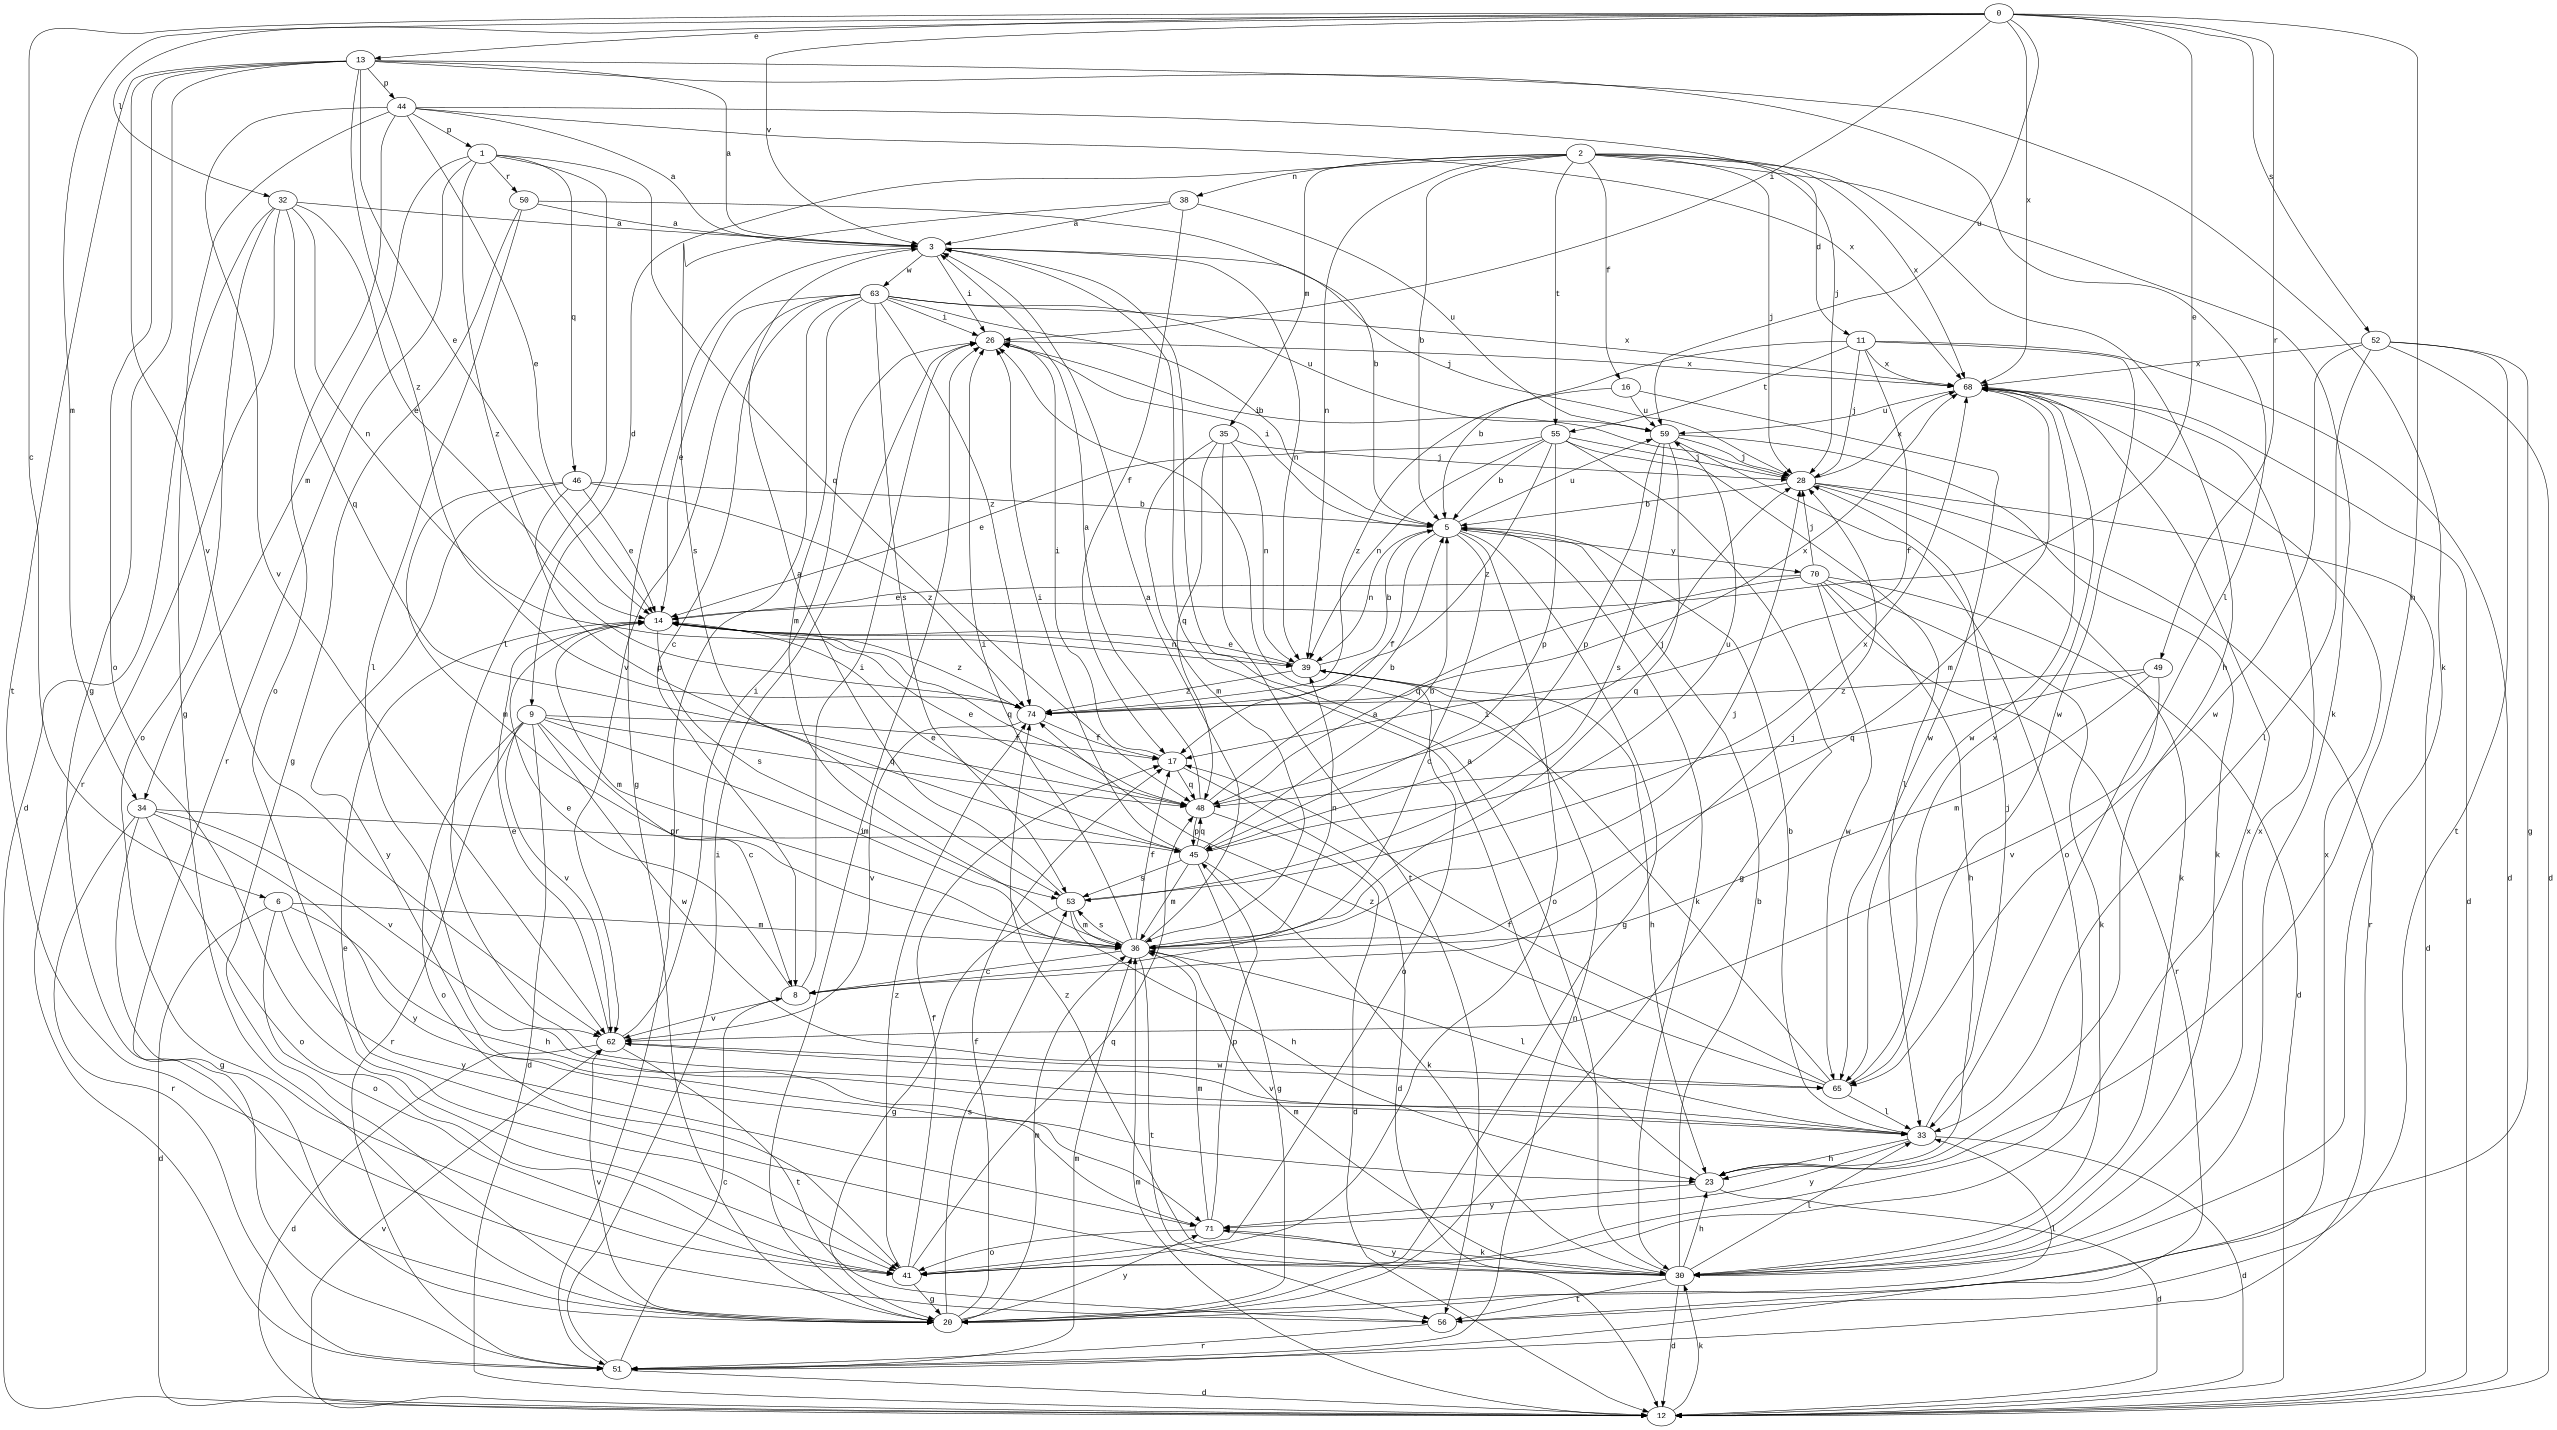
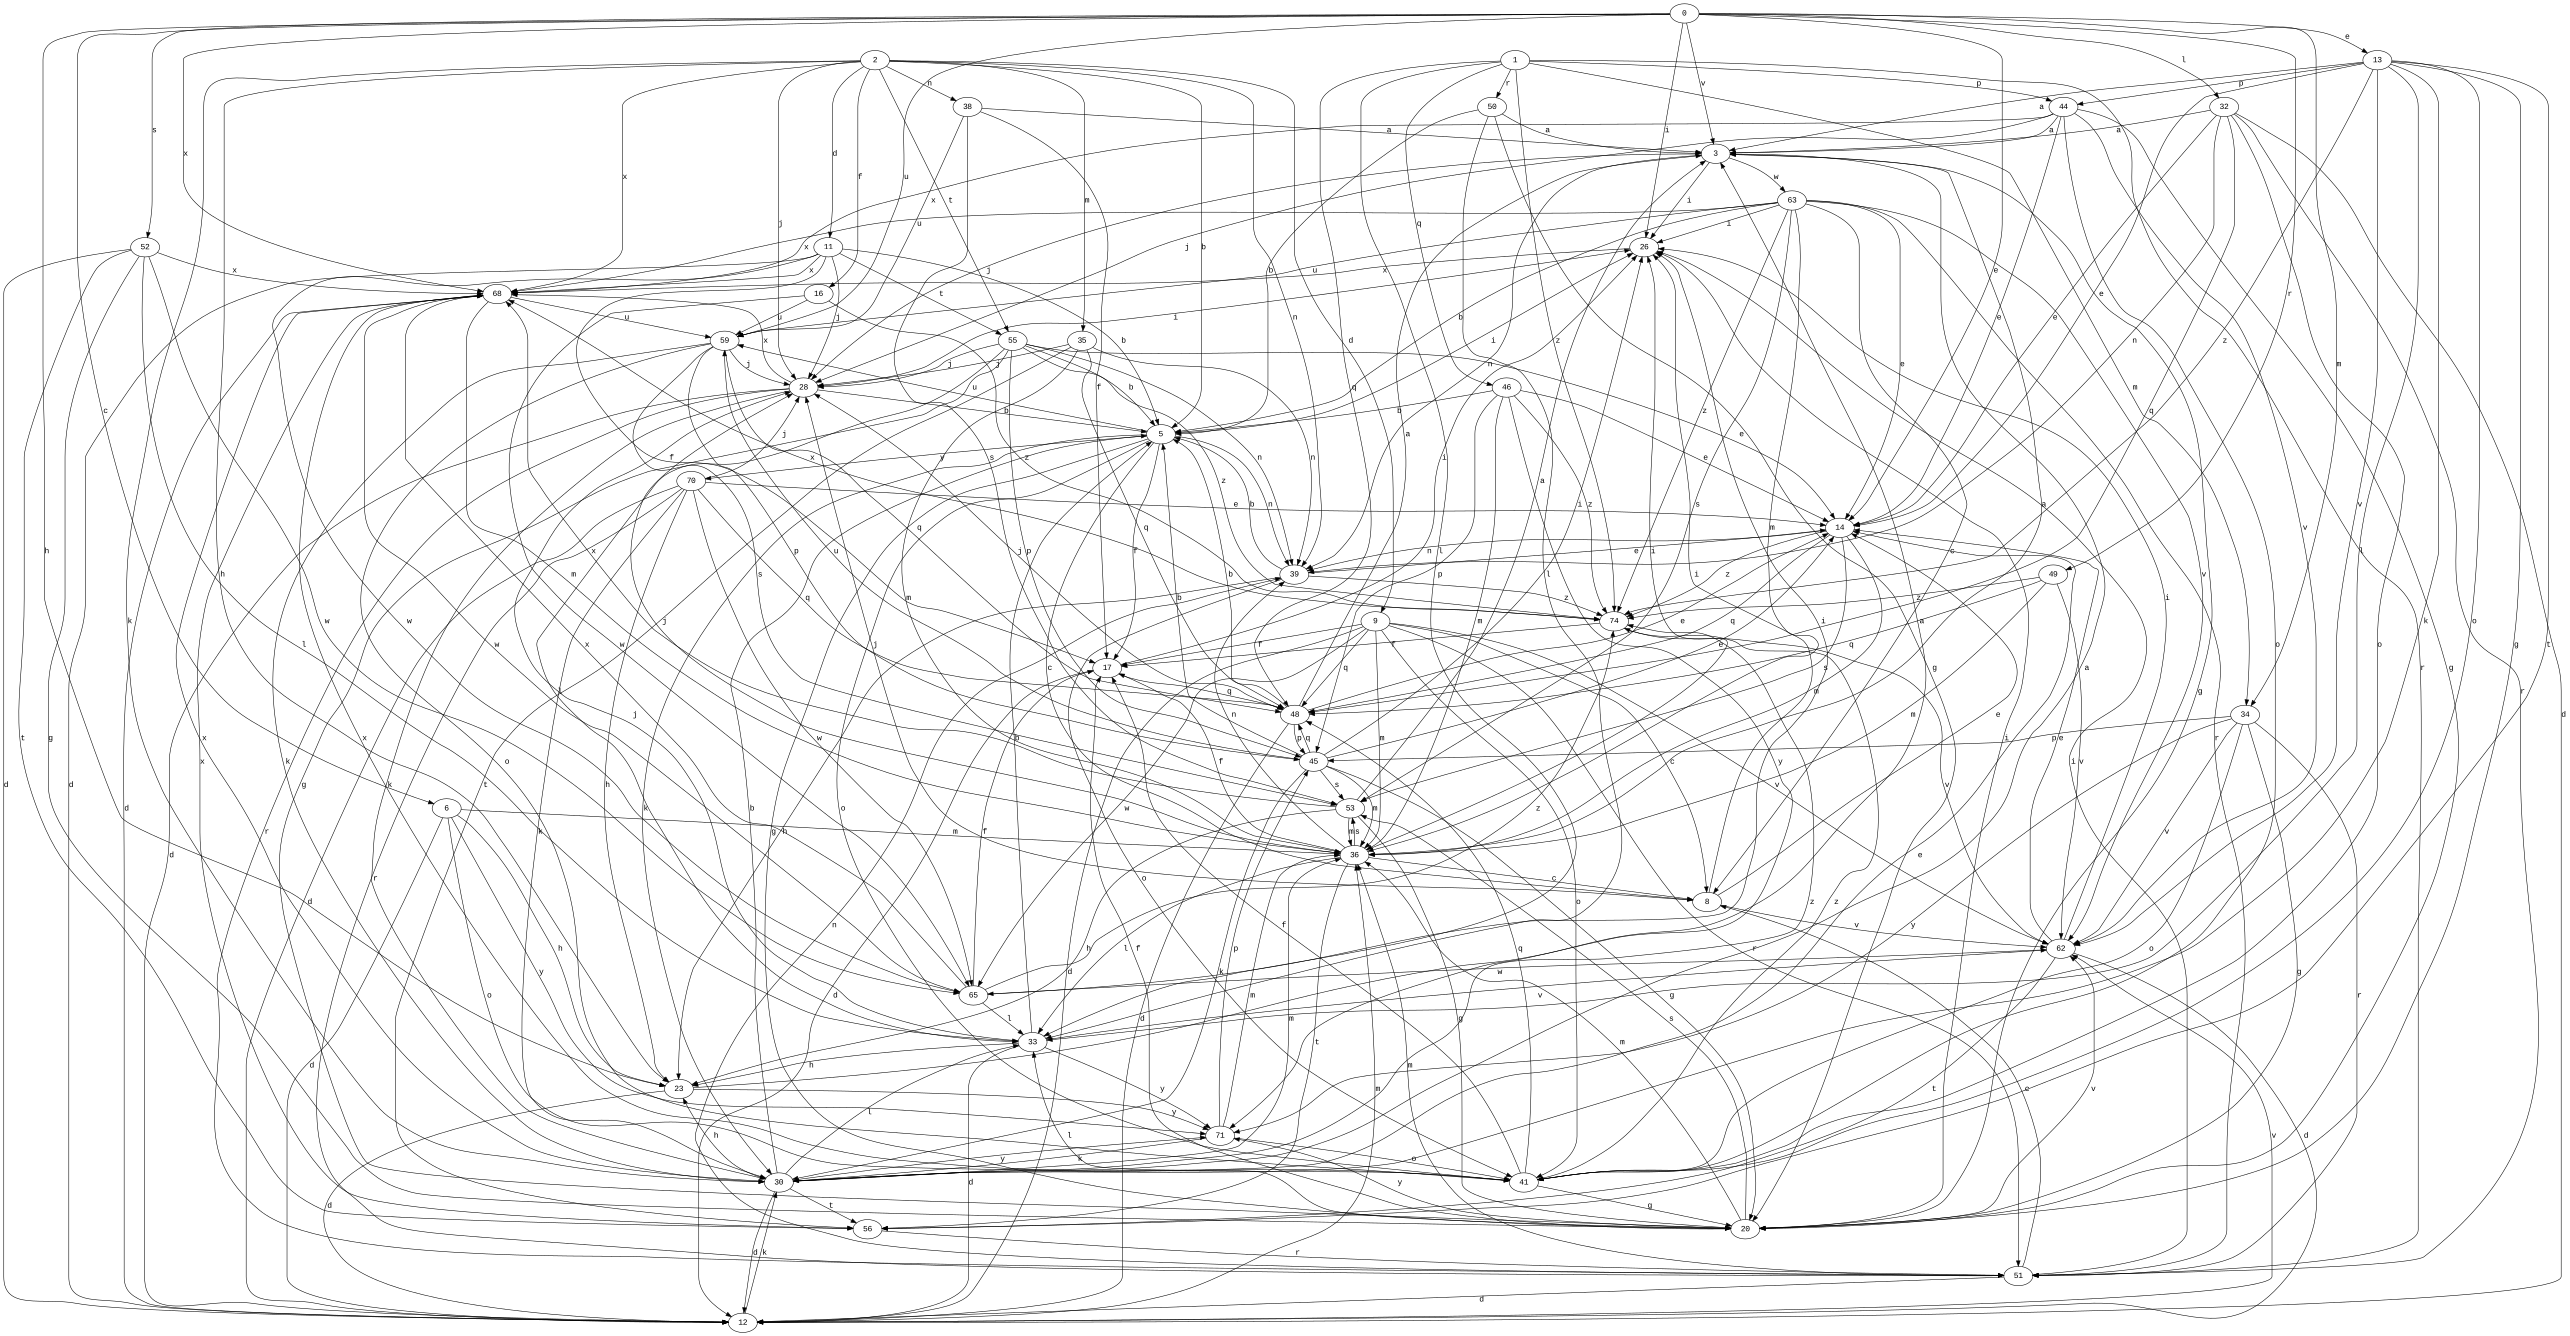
  strict digraph {
    fontname="Liberation Mono"
    node [fontname="Liberation Mono"]
    edge [fontname="Liberation Mono"]
    0
    3
    6
    13
    14
    23
    26
    32
    34
    49
    52
    59
    68
    28
    39
    20
    63
    41
    12
    36
    71
    33
    44
    74
    30
    62
    56
    48
    53
    51
    45
    65
    1
    46
    50
    5
    8
    17
    2
    9
    11
    16
    35
    38
    55
    70
    0 -> 3 [label=v]
    0 -> 6 [label=c]
    0 -> 13 [label=e]
    0 -> 14 [label=e]
    0 -> 23 [label=h]
    0 -> 26 [label=i]
    0 -> 32 [label=l]
    0 -> 34 [label=m]
    0 -> 49 [label=r]
    0 -> 52 [label=s]
    0 -> 59 [label=u]
    0 -> 68 [label=x]
    3 -> 26 [label=i]
    3 -> 28 [label=j]
    3 -> 39 [label=n]
    3 -> 20 [label=g]
    3 -> 63 [label=w]
    6 -> 23 [label=h]
    6 -> 41 [label=o]
    6 -> 12 [label=d]
    6 -> 36 [label=m]
    6 -> 71 [label=y]
    13 -> 3 [label=a]
    13 -> 14 [label=e]
    13 -> 20 [label=g]
    13 -> 41 [label=o]
    13 -> 33 [label=l]
    13 -> 44 [label=p]
    13 -> 74 [label=z]
    13 -> 30 [label=k]
    13 -> 62 [label=v]
    13 -> 56 [label=t]
    14 -> 39 [label=n]
    14 -> 36 [label=m]
    14 -> 74 [label=z]
    14 -> 48 [label=q]
    14 -> 53 [label=s]
    23 -> 3 [label=a]
    23 -> 12 [label=d]
    23 -> 71 [label=y]
    26 -> 68 [label=x]
    32 -> 3 [label=a]
    32 -> 14 [label=e]
    32 -> 39 [label=n]
    32 -> 41 [label=o]
    32 -> 12 [label=d]
    32 -> 48 [label=q]
    32 -> 51 [label=r]
    34 -> 20 [label=g]
    34 -> 41 [label=o]
    34 -> 71 [label=y]
    34 -> 62 [label=v]
    34 -> 51 [label=r]
    34 -> 45 [label=p]
    49 -> 36 [label=m]
    49 -> 74 [label=z]
    49 -> 62 [label=v]
    49 -> 48 [label=q]
    52 -> 68 [label=x]
    52 -> 20 [label=g]
    52 -> 12 [label=d]
    52 -> 33 [label=l]
    52 -> 56 [label=t]
    52 -> 65 [label=w]
    59 -> 28 [label=j]
    59 -> 41 [label=o]
    59 -> 30 [label=k]
-   59 -> 36 [label=q]
+   59 -> 48 [label=q]
    59 -> 53 [label=s]
    59 -> 45 [label=p]
    68 -> 59 [label=u]
    68 -> 12 [label=d]
    68 -> 36 [label=m]
    68 -> 65 [label=w]
    28 -> 26 [label=i]
    28 -> 68 [label=x]
    28 -> 12 [label=d]
    28 -> 30 [label=k]
    28 -> 51 [label=r]
    28 -> 5 [label=b]
    39 -> 14 [label=e]
    39 -> 23 [label=h]
    39 -> 41 [label=o]
    39 -> 74 [label=z]
    39 -> 5 [label=b]
    20 -> 26 [label=i]
    20 -> 36 [label=m]
    20 -> 71 [label=y]
    20 -> 33 [label=l]
    20 -> 62 [label=v]
    20 -> 53 [label=s]
    20 -> 17 [label=f]
    63 -> 14 [label=e]
    63 -> 26 [label=i]
    63 -> 59 [label=u]
    63 -> 68 [label=x]
    63 -> 36 [label=m]
    63 -> 74 [label=z]
    63 -> 62 [label=v]
    63 -> 53 [label=s]
    63 -> 51 [label=r]
    63 -> 5 [label=b]
    63 -> 8 [label=c]
    41 -> 68 [label=x]
    41 -> 20 [label=g]
    41 -> 74 [label=z]
    41 -> 48 [label=q]
    41 -> 17 [label=f]
    12 -> 36 [label=m]
    12 -> 30 [label=k]
    12 -> 62 [label=v]
    36 -> 3 [label=a]
    36 -> 26 [label=i]
    36 -> 28 [label=j]
    36 -> 39 [label=n]
    36 -> 33 [label=l]
    36 -> 56 [label=t]
    36 -> 53 [label=s]
    36 -> 8 [label=c]
    36 -> 17 [label=f]
    71 -> 41 [label=o]
    71 -> 36 [label=m]
    71 -> 30 [label=k]
    71 -> 45 [label=p]
    33 -> 23 [label=h]
    33 -> 28 [label=j]
    33 -> 12 [label=d]
    33 -> 71 [label=y]
    33 -> 62 [label=v]
    33 -> 5 [label=b]
    44 -> 3 [label=a]
    44 -> 14 [label=e]
    44 -> 68 [label=x]
    44 -> 28 [label=j]
    44 -> 20 [label=g]
    44 -> 41 [label=o]
    44 -> 62 [label=v]
    74 -> 68 [label=x]
    74 -> 62 [label=v]
    74 -> 17 [label=f]
    30 -> 3 [label=a]
    30 -> 14 [label=e]
    30 -> 23 [label=h]
    30 -> 68 [label=x]
    30 -> 12 [label=d]
    30 -> 36 [label=m]
    30 -> 71 [label=y]
    30 -> 33 [label=l]
    30 -> 74 [label=z]
    30 -> 56 [label=t]
    30 -> 5 [label=b]
    62 -> 14 [label=e]
    62 -> 26 [label=i]
    62 -> 12 [label=d]
    62 -> 56 [label=t]
    62 -> 65 [label=w]
    56 -> 68 [label=x]
    56 -> 51 [label=r]
    48 -> 3 [label=a]
    48 -> 14 [label=e]
    48 -> 28 [label=j]
    48 -> 12 [label=d]
    48 -> 45 [label=p]
    48 -> 5 [label=b]
    53 -> 3 [label=a]
    53 -> 23 [label=h]
    53 -> 68 [label=x]
    53 -> 20 [label=g]
    53 -> 36 [label=m]
    51 -> 26 [label=i]
    51 -> 39 [label=n]
    51 -> 12 [label=d]
    51 -> 36 [label=m]
    51 -> 8 [label=c]
    45 -> 14 [label=e]
    45 -> 26 [label=i]
    45 -> 59 [label=u]
    45 -> 20 [label=g]
    45 -> 36 [label=m]
    45 -> 30 [label=k]
    45 -> 48 [label=q]
    45 -> 53 [label=s]
    45 -> 5 [label=b]
    65 -> 26 [label=i]
    65 -> 68 [label=x]
    65 -> 33 [label=l]
    65 -> 74 [label=z]
    65 -> 17 [label=f]
    1 -> 34 [label=m]
    1 -> 33 [label=l]
-   44 -> 1 [label=p]
+   1 -> 44 [label=p]
    1 -> 74 [label=z]
    1 -> 48 [label=q]
    1 -> 51 [label=r]
    1 -> 46 [label=q]
    1 -> 50 [label=r]
    46 -> 14 [label=e]
    46 -> 36 [label=m]
    46 -> 71 [label=y]
    46 -> 74 [label=z]
    46 -> 45 [label=p]
    46 -> 5 [label=b]
    50 -> 3 [label=a]
    50 -> 20 [label=g]
    50 -> 33 [label=l]
    50 -> 5 [label=b]
    5 -> 26 [label=i]
    5 -> 59 [label=u]
    5 -> 39 [label=n]
    5 -> 20 [label=g]
    5 -> 41 [label=o]
    5 -> 30 [label=k]
    5 -> 8 [label=c]
    5 -> 17 [label=f]
    5 -> 70 [label=y]
    8 -> 14 [label=e]
    8 -> 26 [label=i]
    8 -> 28 [label=j]
    8 -> 62 [label=v]
    17 -> 26 [label=i]
    17 -> 12 [label=d]
    17 -> 48 [label=q]
    2 -> 23 [label=h]
    2 -> 68 [label=x]
    2 -> 28 [label=j]
    2 -> 39 [label=n]
    2 -> 30 [label=k]
    2 -> 5 [label=b]
    2 -> 9 [label=d]
    2 -> 11 [label=d]
    2 -> 16 [label=f]
    2 -> 35 [label=m]
    2 -> 38 [label=n]
    2 -> 55 [label=t]
    9 -> 41 [label=o]
    9 -> 12 [label=d]
    9 -> 36 [label=m]
    9 -> 62 [label=v]
    9 -> 48 [label=q]
    9 -> 51 [label=r]
    9 -> 65 [label=w]
    9 -> 8 [label=c]
    9 -> 17 [label=f]
    11 -> 68 [label=x]
    11 -> 28 [label=j]
    11 -> 12 [label=d]
    11 -> 65 [label=w]
    11 -> 5 [label=b]
    11 -> 17 [label=f]
    11 -> 55 [label=t]
    16 -> 59 [label=u]
    16 -> 74 [label=z]
    16 -> 65 [label=w]
    35 -> 28 [label=j]
    35 -> 39 [label=n]
    35 -> 36 [label=m]
    35 -> 56 [label=t]
    35 -> 48 [label=q]
    38 -> 3 [label=a]
    38 -> 59 [label=u]
    38 -> 53 [label=s]
    38 -> 17 [label=f]
    55 -> 14 [label=e]
    55 -> 28 [label=j]
    55 -> 39 [label=n]
    55 -> 20 [label=g]
    55 -> 33 [label=l]
    55 -> 74 [label=z]
    55 -> 45 [label=p]
    55 -> 5 [label=b]
    70 -> 14 [label=e]
    70 -> 23 [label=h]
    70 -> 28 [label=j]
    70 -> 12 [label=d]
    70 -> 30 [label=k]
    70 -> 48 [label=q]
    70 -> 51 [label=r]
    70 -> 65 [label=w]
  }
